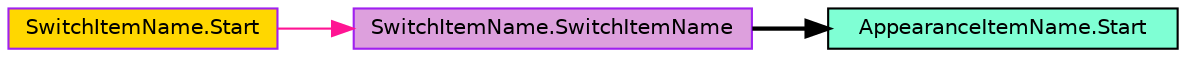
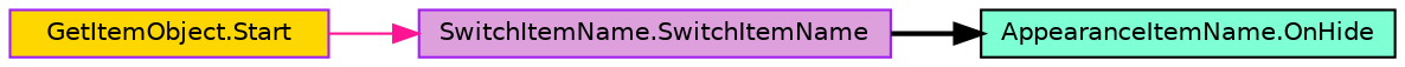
  digraph {
    rankdir=RL
    node [color=purple fontname=Helvetica fontsize=10 shape=box style=filled]
    edge [dir=back fontname=Helvetica fontsize=10 labelfontname=Helvetica labelfontsize=10]
-   n1 [color=black fillcolor=aquamarine fontcolor=black height=0.2 label="AppearanceItemName.Start" width=0.4]
+   n1 [color=black fillcolor=aquamarine fontcolor=black height=0.2 label="AppearanceItemName.OnHide" width=0.4]
    n2 [fillcolor=plum height=0.2 label="SwitchItemName.SwitchItemName" width=0.4]
-   n3 [fillcolor=gold height=0.2 label="SwitchItemName.Start" width=0.4]
+   n3 [fillcolor=gold height=0.2 label="GetItemObject.Start" width=0.4]
    n1 -> n2 [color=black style=bold]
    n2 -> n3 [color=deeppink style=solid]
  }
